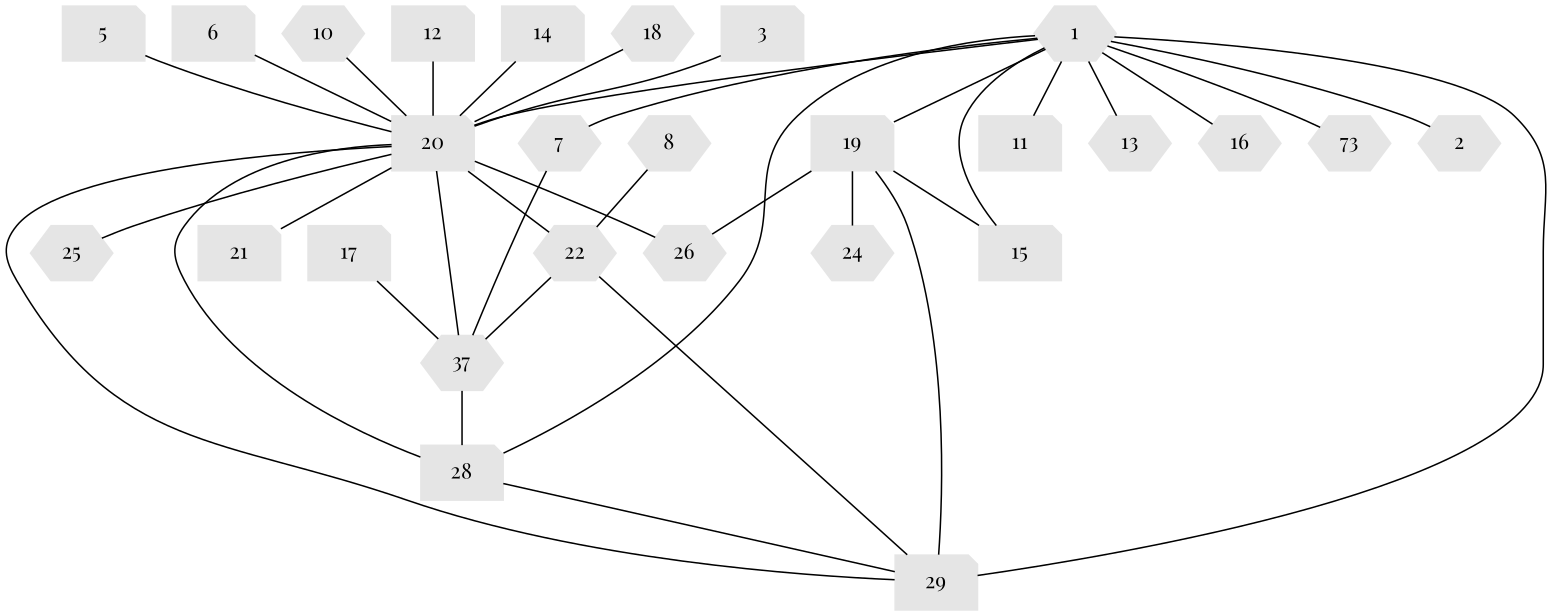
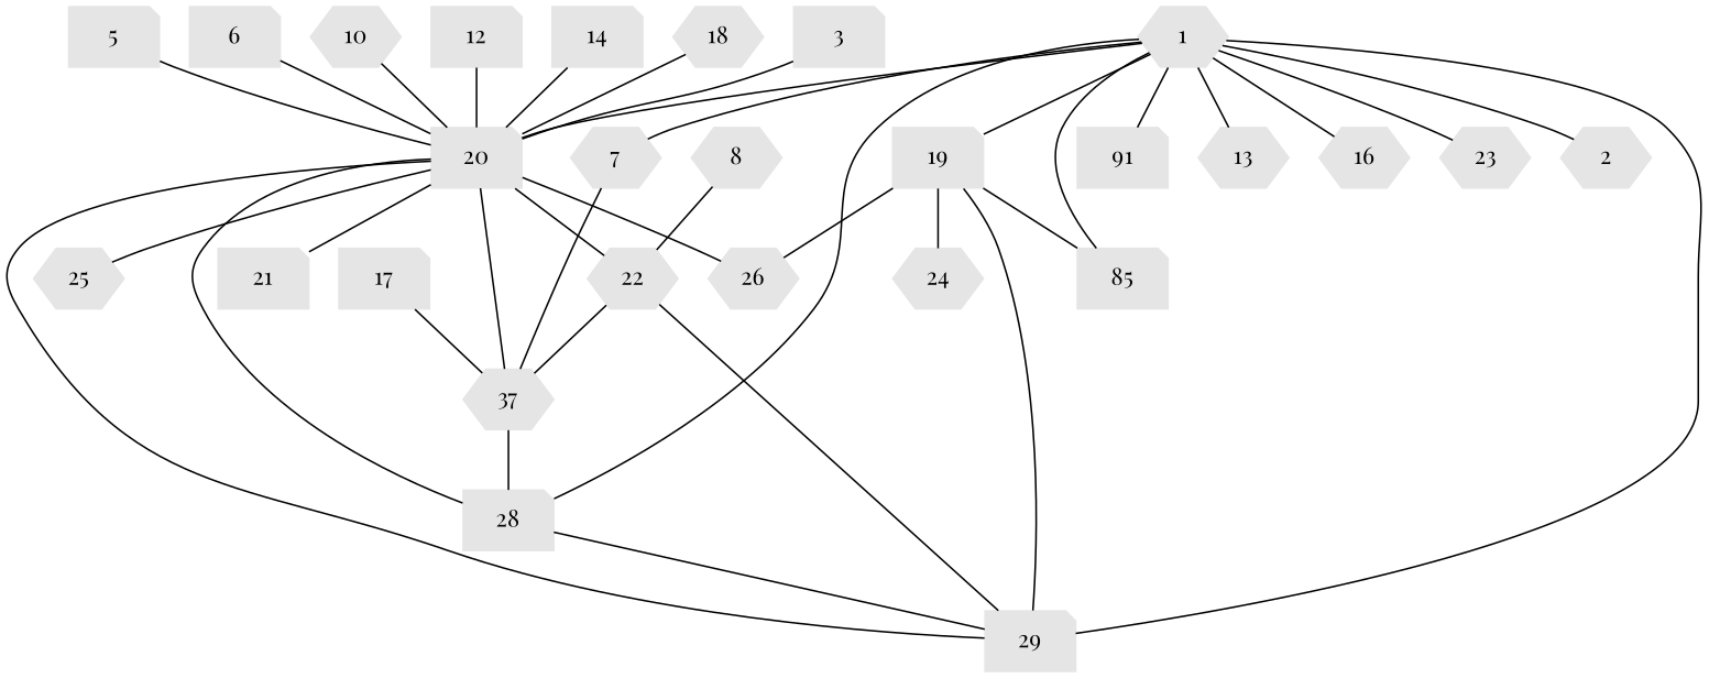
  graph {
    fontname="Playfair Display"
    node [color=gray90 fontname="Playfair Display" shape=hexagon style=filled]
    edge [fontname="Playfair Display" weight=1.0]
    1
    2
    7
-   11 [shape=note]
+   11 [shape=note label=91]
    13
-   15 [shape=note]
+   15 [shape=note label=85]
    16
    19 [shape=note]
    20 [shape=note]
-   23 [label=73]
+   23
    28 [shape=note]
    29 [shape=note]
    n13 [label=37]
    24
    26
    22
    25
    21 [shape=note]
    3 [shape=note]
    5 [shape=note]
    6 [shape=note]
    8
    10
    12 [shape=note]
    14 [shape=note]
    17 [shape=note]
    18
    1 -- 2
    1 -- 7 [weight=2.0]
    1 -- 11
    1 -- 13
    1 -- 15
    1 -- 16
    1 -- 19
    1 -- 20
    1 -- 23
    1 -- 28
    1 -- 29 [weight=3.0]
    7 -- n13
    19 -- 15
    19 -- 29
    19 -- 24
    19 -- 26
    20 -- 28 [weight=2.0]
    20 -- 29
    20 -- n13
    20 -- 26
    20 -- 22 [weight=3.0]
    20 -- 25
    20 -- 21
    28 -- 29
    n13 -- 28
    22 -- 29
    22 -- n13
    3 -- 20
    5 -- 20
    6 -- 20
    8 -- 22
    10 -- 20
    12 -- 20
    14 -- 20
    17 -- n13
    18 -- 20
  }
